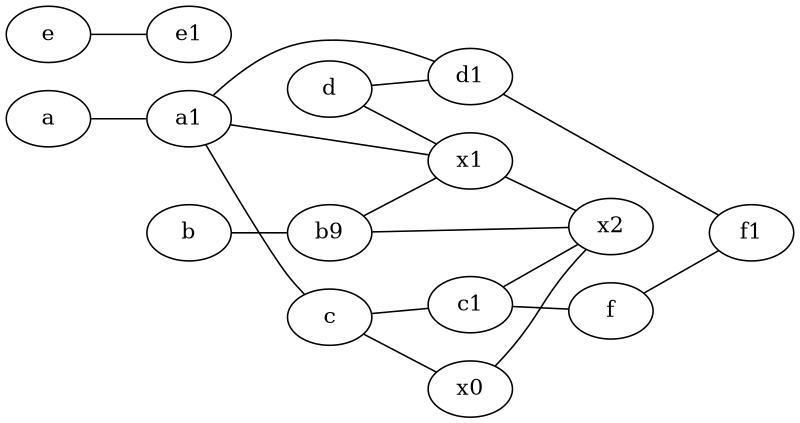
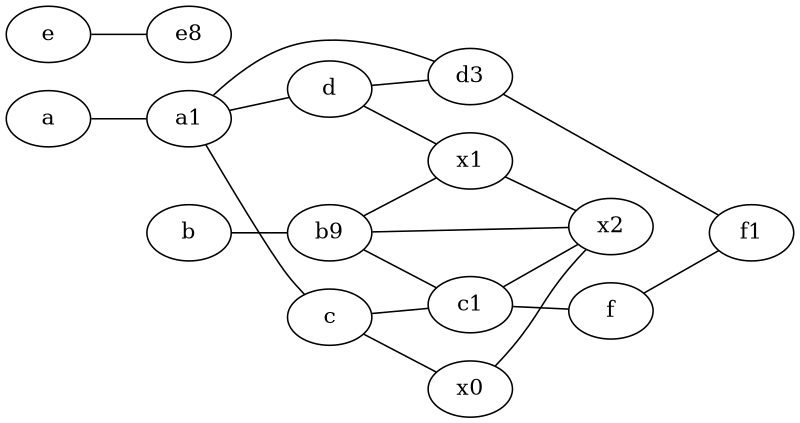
  graph {
    rankdir=LR
    node [labelfontsize=50]
    x0
    x2
    e
-   e1
+   e1 [label=e8]
    n5 [label=b9]
    c1
    x1
    f
-   d1
+   d1 [label=d3]
    f1
    a
    a1
    c
    d
    b
    x0 -- x2
    e -- e1
    n5 -- x2
+   n5 -- c1
    n5 -- x1
    c1 -- x2
    c1 -- f
    x1 -- x2
    f -- f1
    d1 -- f1
    a -- a1
-   a1 -- x1
+   a1 -- d
    a1 -- d1
    a1 -- c
    c -- x0
    c -- c1
    d -- x1
    d -- d1
    b -- n5
  }
